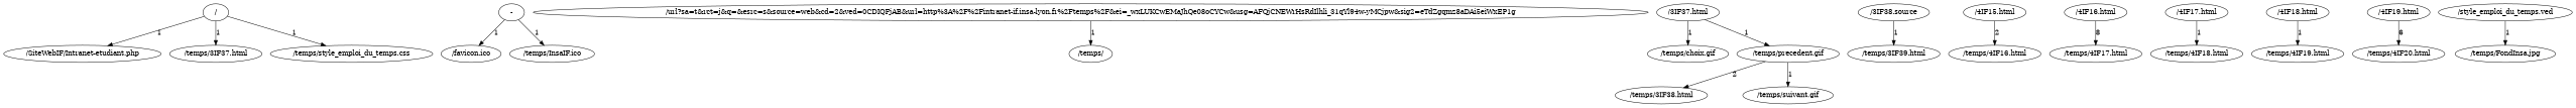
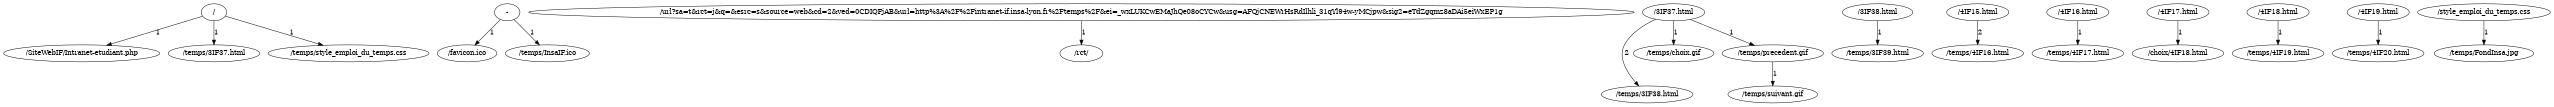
  digraph {
    "/"
    "/SiteWebIF/Intranet-etudiant.php"
    "/temps/3IF37.html"
    "/temps/style_emploi_du_temps.css"
    "-"
    "/favicon.ico"
    "/temps/InsaIF.ico"
    "/url?sa=t&rct=j&q=&esrc=s&source=web&cd=2&ved=0CDIQFjAB&url=http%3A%2F%2Fintranet-if.insa-lyon.fr%2Ftemps%2F&ei=_wxLUKCwEMaJhQe08oCYCw&usg=AFQjCNEWrHsRdIlhli_31qYl94w-yMCjpw&sig2=eTdZgqmz8aDAi5eiWxEP1g"
-   "/temps/"
+   "/temps/" [label="/rct/"]
    "/3IF37.html"
    "/temps/3IF38.html"
    "/temps/choix.gif"
    "/temps/precedent.gif"
    "/temps/suivant.gif"
-   "/3IF38.html" [label="/3IF38.source"]
+   "/3IF38.html"
    "/temps/3IF39.html"
    "/4IF15.html"
    "/temps/4IF16.html"
    "/4IF16.html"
    "/temps/4IF17.html"
    "/4IF17.html"
-   "/temps/4IF18.html"
+   "/temps/4IF18.html" [label="/choix/4IF18.html"]
    "/4IF18.html"
    "/temps/4IF19.html"
    "/4IF19.html"
    "/temps/4IF20.html"
-   "/style_emploi_du_temps.css" [label="/style_emploi_du_temps.ved"]
+   "/style_emploi_du_temps.css"
    "/temps/FondInsa.jpg"
    "/" -> "/SiteWebIF/Intranet-etudiant.php" [label=1]
    "/" -> "/temps/3IF37.html" [label=1]
    "/" -> "/temps/style_emploi_du_temps.css" [label=1]
    "-" -> "/favicon.ico" [label=1]
    "-" -> "/temps/InsaIF.ico" [label=1]
    "/url?sa=t&rct=j&q=&esrc=s&source=web&cd=2&ved=0CDIQFjAB&url=http%3A%2F%2Fintranet-if.insa-lyon.fr%2Ftemps%2F&ei=_wxLUKCwEMaJhQe08oCYCw&usg=AFQjCNEWrHsRdIlhli_31qYl94w-yMCjpw&sig2=eTdZgqmz8aDAi5eiWxEP1g" -> "/temps/" [label=1]
-   "/temps/precedent.gif" -> "/temps/3IF38.html" [label=2]
+   "/3IF37.html" -> "/temps/3IF38.html" [label=2]
    "/3IF37.html" -> "/temps/choix.gif" [label=1]
    "/3IF37.html" -> "/temps/precedent.gif" [label=1]
    "/temps/precedent.gif" -> "/temps/suivant.gif" [label=1]
    "/3IF38.html" -> "/temps/3IF39.html" [label=1]
    "/4IF15.html" -> "/temps/4IF16.html" [label=2]
-   "/4IF16.html" -> "/temps/4IF17.html" [label=8]
+   "/4IF16.html" -> "/temps/4IF17.html" [label=1]
    "/4IF17.html" -> "/temps/4IF18.html" [label=1]
    "/4IF18.html" -> "/temps/4IF19.html" [label=1]
-   "/4IF19.html" -> "/temps/4IF20.html" [label=6]
+   "/4IF19.html" -> "/temps/4IF20.html" [label=1]
    "/style_emploi_du_temps.css" -> "/temps/FondInsa.jpg" [label=1]
  }
